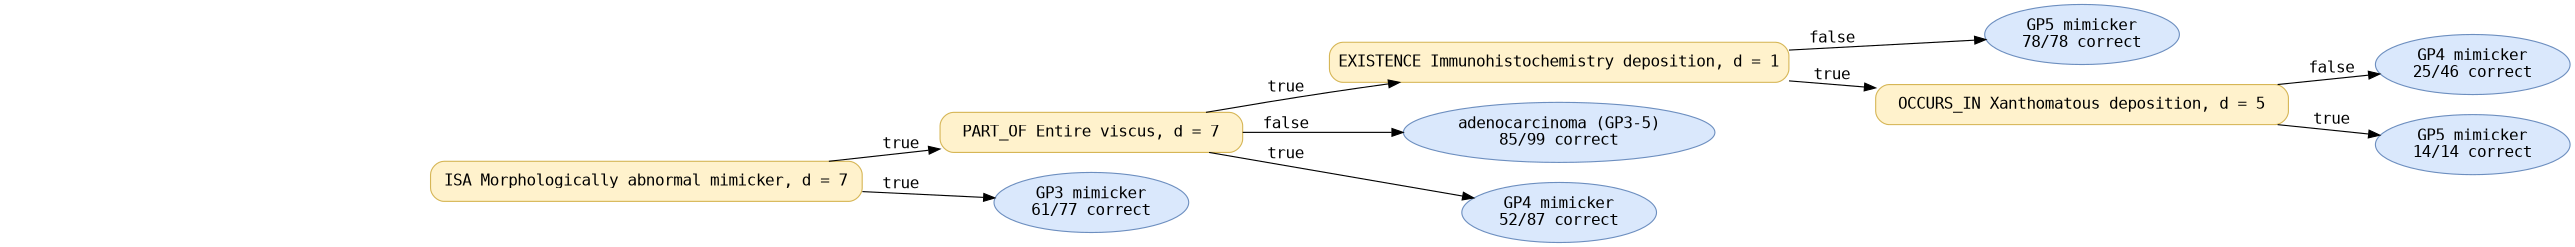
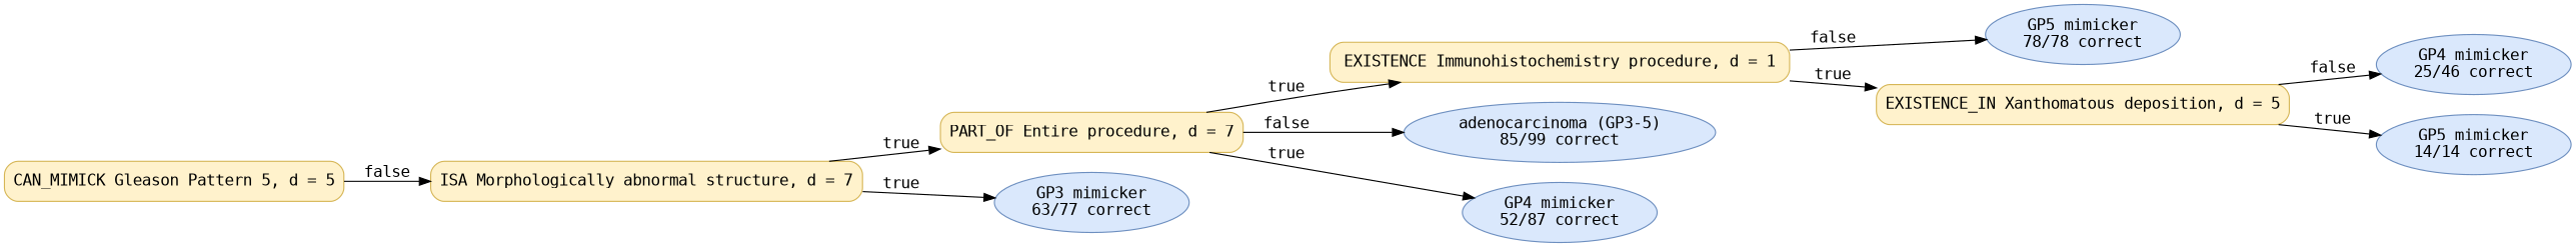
  digraph {
    fontname="DejaVu Sans Mono"
    rankdir=LR
    node [color="#6C8EBF" fillcolor="#DAE8FC" fontname="DejaVu Sans Mono" shape=ellipse style="rounded,filled"]
    edge [fontname="DejaVu Sans Mono"]
-   n2 [color="#D6B656" fillcolor="#FFF2CC" label="ISA Morphologically abnormal mimicker, d = 7" shape=box]
-   n3 [color="#D6B656" fillcolor="#FFF2CC" label="PART_OF Entire viscus, d = 7" shape=box]
-   n4 [label=<GP3 mimicker<br/>61/77 correct>]
-   n5 [color="#D6B656" fillcolor="#FFF2CC" label="EXISTENCE Immunohistochemistry deposition, d = 1" shape=box]
+   n1 [color="#D6B656" fillcolor="#FFF2CC" label="CAN_MIMICK Gleason Pattern 5, d = 5" shape=box]
+   n2 [color="#D6B656" fillcolor="#FFF2CC" label="ISA Morphologically abnormal structure, d = 7" shape=box]
+   n3 [color="#D6B656" fillcolor="#FFF2CC" label="PART_OF Entire procedure, d = 7" shape=box]
+   n4 [label=<GP3 mimicker<br/>63/77 correct>]
+   n5 [color="#D6B656" fillcolor="#FFF2CC" label="EXISTENCE Immunohistochemistry procedure, d = 1" shape=box]
    n6 [label=<GP5 mimicker<br/>78/78 correct>]
-   n7 [color="#D6B656" fillcolor="#FFF2CC" label="OCCURS_IN Xanthomatous deposition, d = 5" shape=box]
+   n7 [color="#D6B656" fillcolor="#FFF2CC" label="EXISTENCE_IN Xanthomatous deposition, d = 5" shape=box]
    n8 [label=<adenocarcinoma (GP3-5)<br/>85/99 correct>]
    n9 [label=<GP4 mimicker<br/>52/87 correct>]
    n10 [label=<GP4 mimicker<br/>25/46 correct>]
    n11 [label=<GP5 mimicker<br/>14/14 correct>]
+   n1 -> n2 [label=false]
    n2 -> n3 [label=true]
    n2 -> n4 [label=true]
    n3 -> n5 [label=true]
    n3 -> n8 [label=false]
    n3 -> n9 [label=true]
    n5 -> n6 [label=false]
    n5 -> n7 [label=true]
    n7 -> n10 [label=false]
    n7 -> n11 [label=true]
  }
